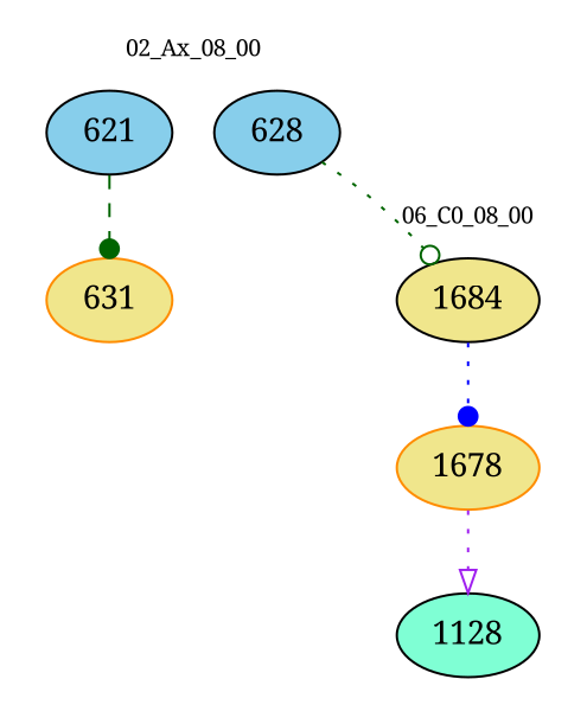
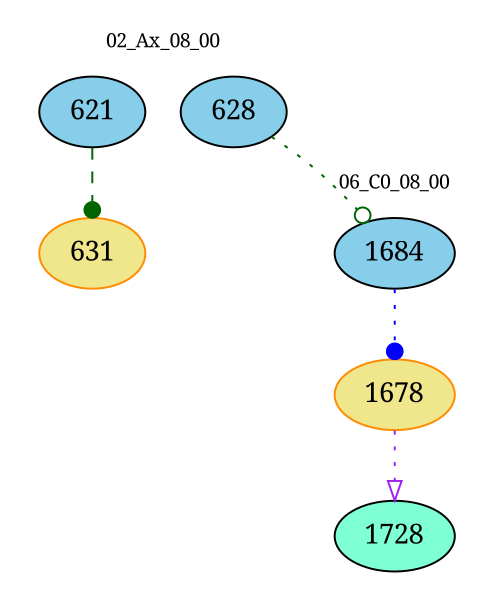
  digraph {
    fontname="Noto Serif"
    node [color=black fillcolor=khaki fontname="Noto Serif" style=filled]
    edge [arrowhead=dot color=darkgreen fontname="Noto Serif" style=dotted]
    n1 [fillcolor=skyblue label=628]
    n2 [fillcolor=skyblue label=621]
    n3 [color=darkorange label=631]
-   n4 [label=1684]
+   n4 [fillcolor=skyblue label=1684]
    n5 [color=darkorange label=1678]
-   n6 [fillcolor=aquamarine label=1128]
+   n6 [fillcolor=aquamarine label=1728]
    subgraph cluster_1 {
      color=white
      fontsize=10
      label="02_Ax_08_00"
      n1
      n2
      n3
    }
    subgraph cluster_2 {
      color=white
      fontsize=10
      label="06_C0_08_00"
      n4
      n5
      n6
    }
    n1 -> n4 [arrowhead=odot]
    n2 -> n3 [style=dashed]
    n4 -> n5 [color=blue]
    n5 -> n6 [arrowhead=onormal color=purple]
  }
